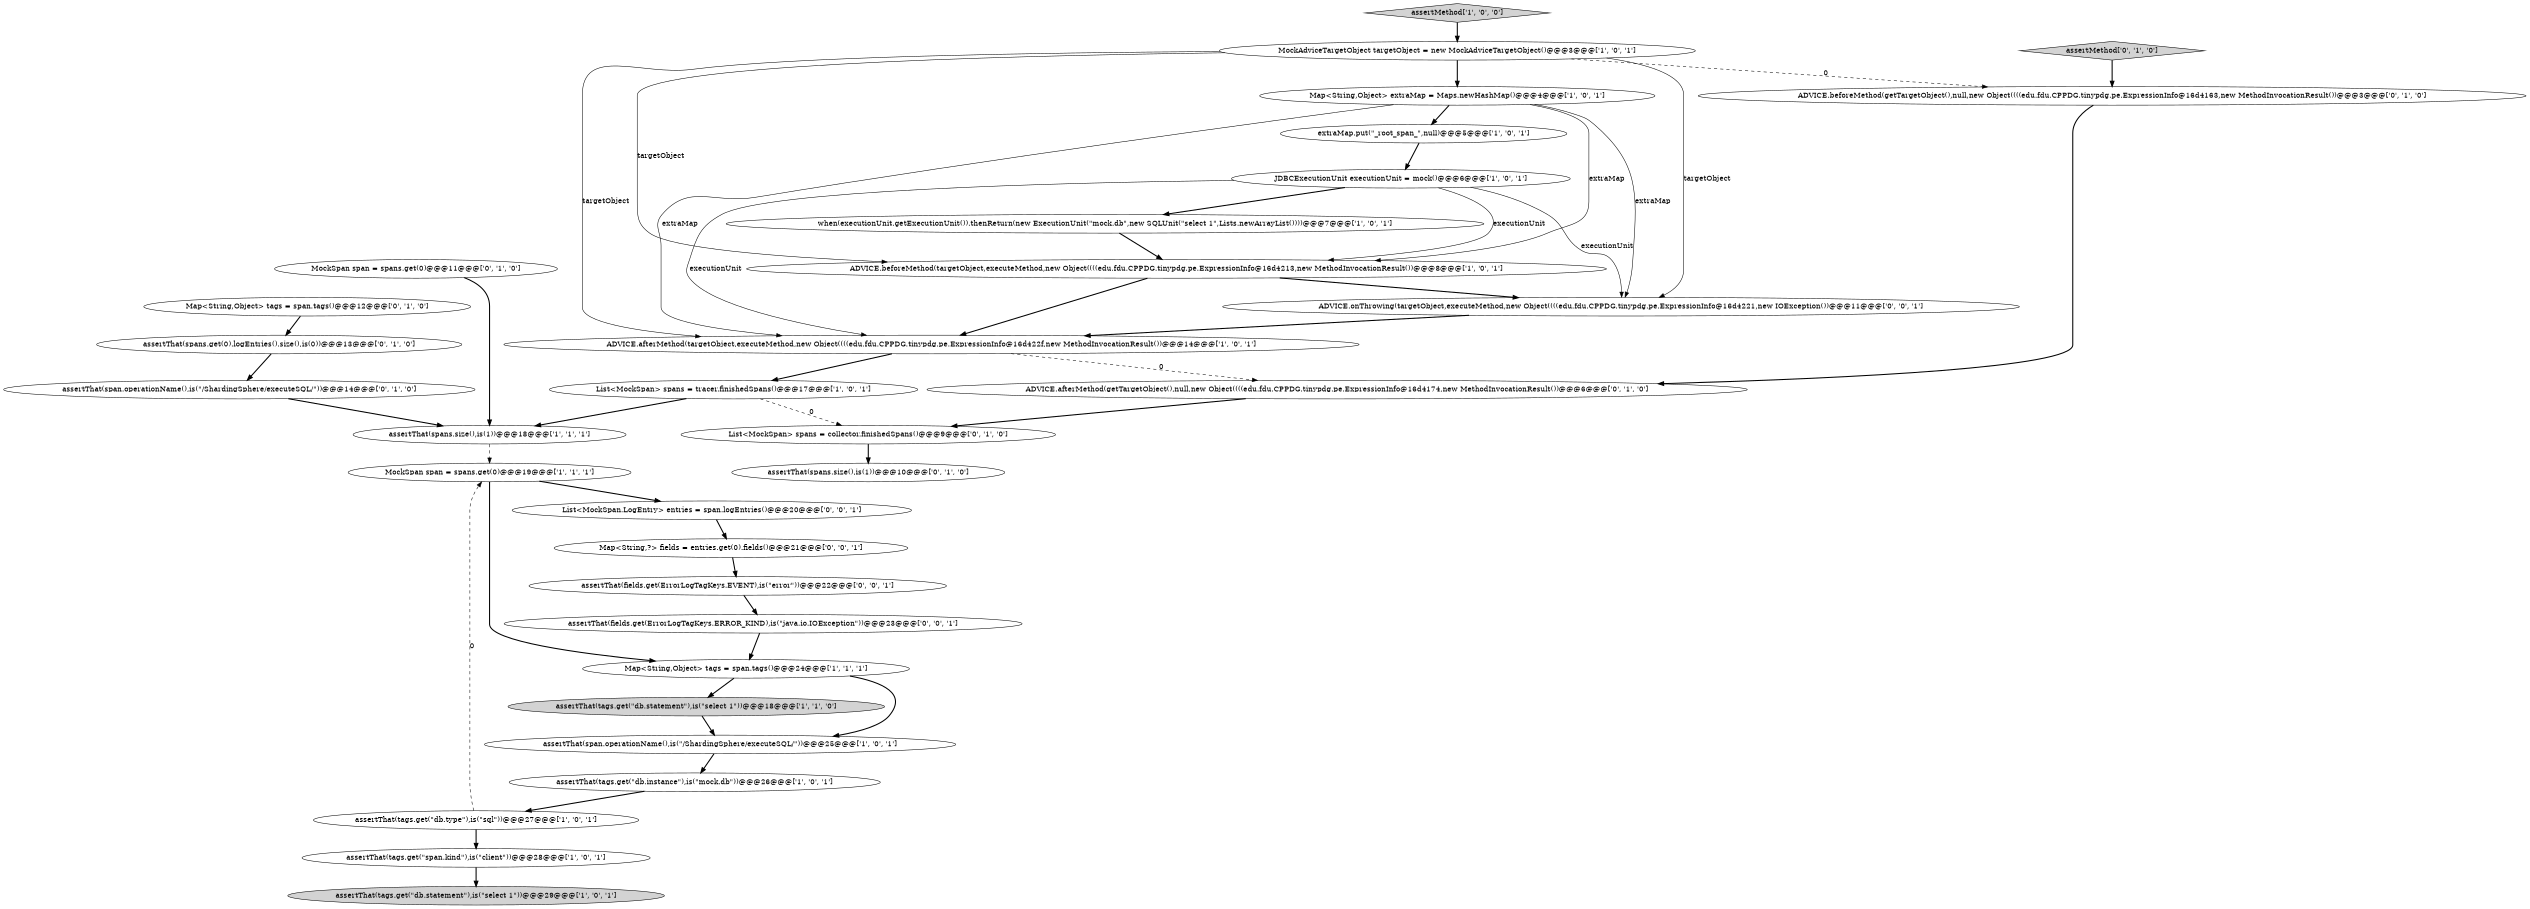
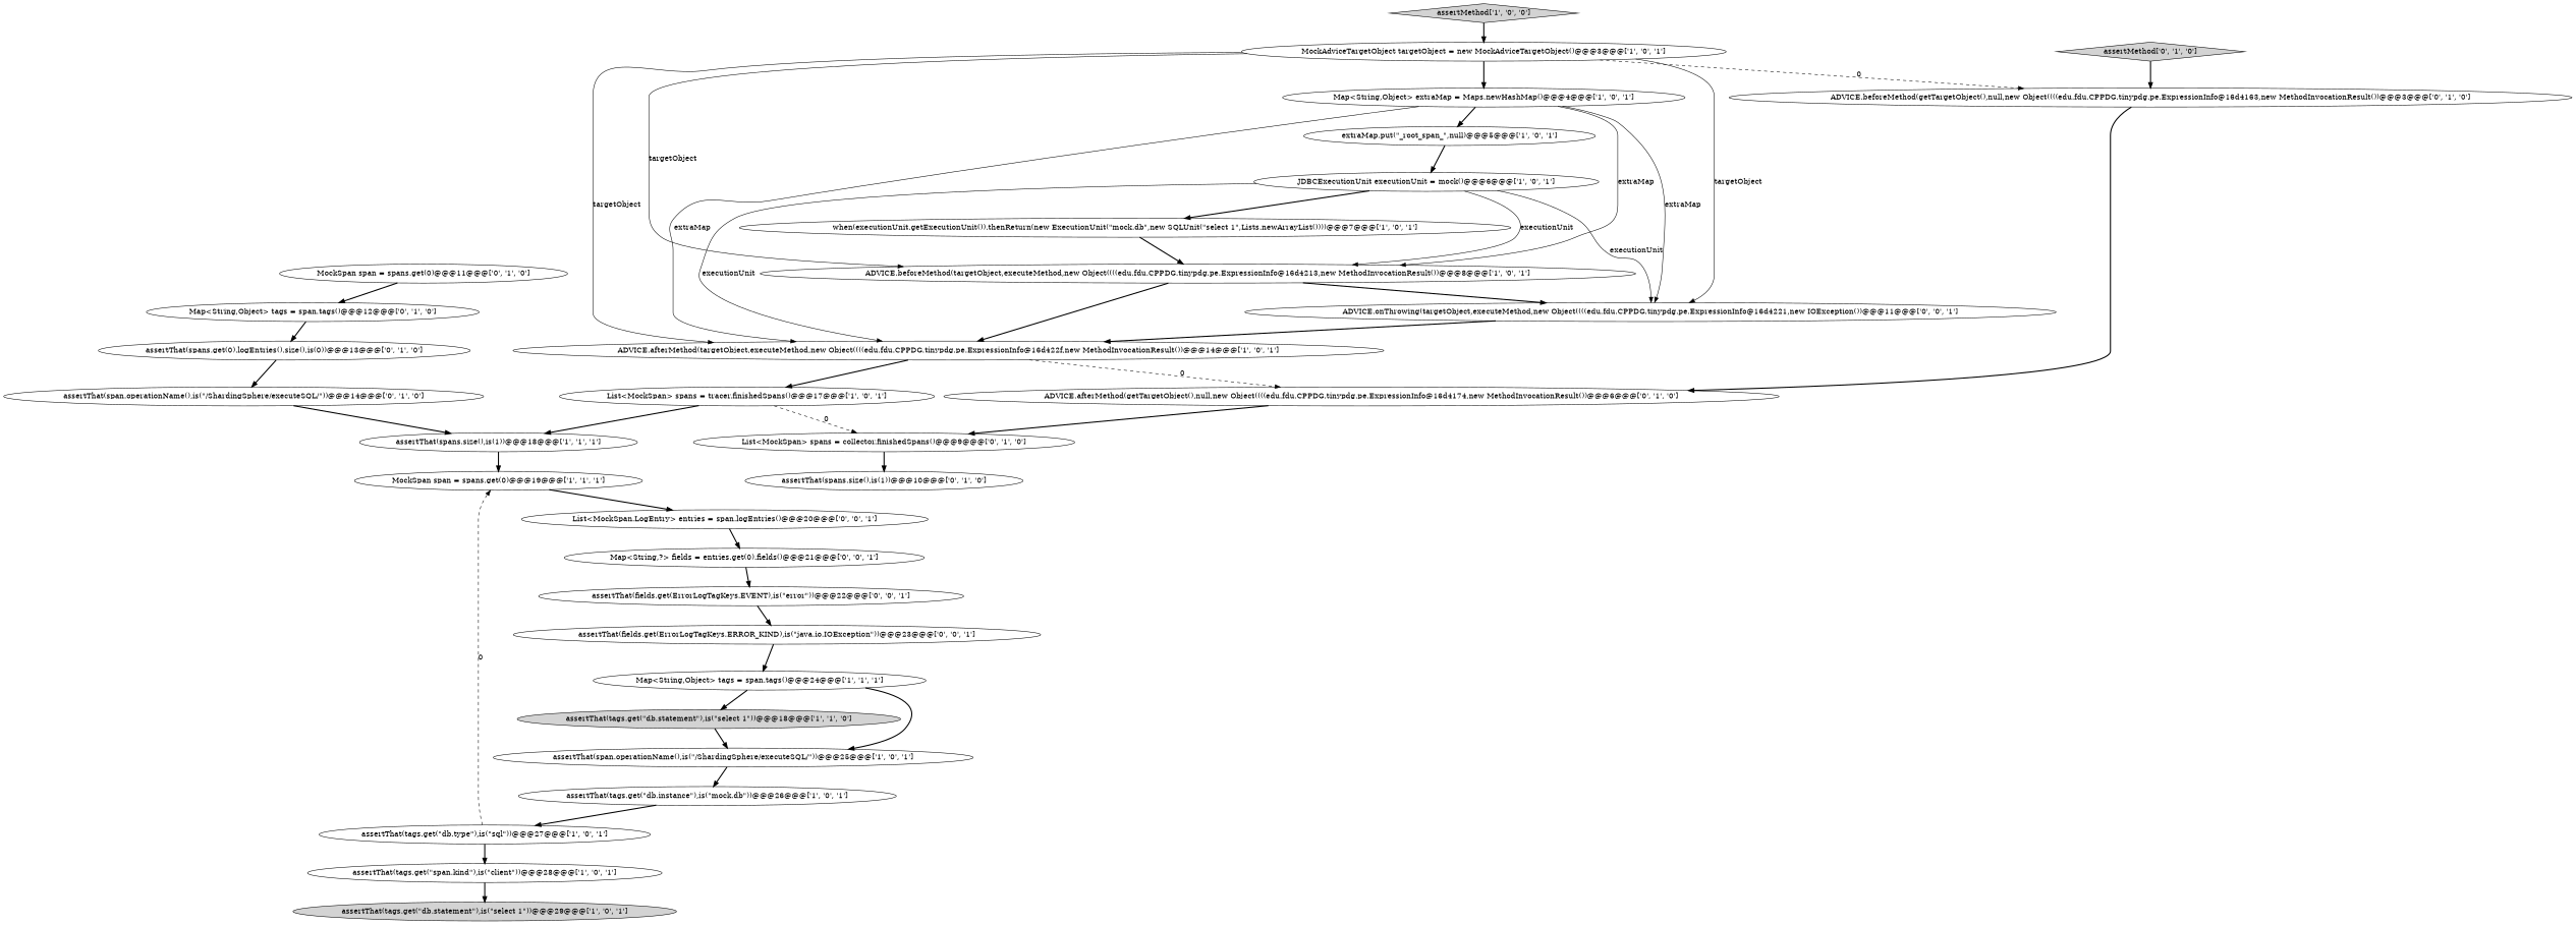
  digraph {
    node [fillcolor=white shape=ellipse style=filled]
    edge [style=bold]
    n1 [label="when(executionUnit.getExecutionUnit()).thenReturn(new ExecutionUnit(\"mock.db\",new SQLUnit(\"select 1\",Lists.newArrayList())))@@@7@@@['1', '0', '1']"]
    n2 [label="ADVICE.beforeMethod(targetObject,executeMethod,new Object((((edu.fdu.CPPDG.tinypdg.pe.ExpressionInfo@16d4213,new MethodInvocationResult())@@@8@@@['1', '0', '1']"]
    n3 [label="ADVICE.onThrowing(targetObject,executeMethod,new Object((((edu.fdu.CPPDG.tinypdg.pe.ExpressionInfo@16d4221,new IOException())@@@11@@@['0', '0', '1']"]
    n4 [label="ADVICE.afterMethod(targetObject,executeMethod,new Object((((edu.fdu.CPPDG.tinypdg.pe.ExpressionInfo@16d422f,new MethodInvocationResult())@@@14@@@['1', '0', '1']"]
    n5 [label="ADVICE.afterMethod(getTargetObject(),null,new Object((((edu.fdu.CPPDG.tinypdg.pe.ExpressionInfo@16d4174,new MethodInvocationResult())@@@6@@@['0', '1', '0']"]
    n6 [label="List<MockSpan> spans = tracer.finishedSpans()@@@17@@@['1', '0', '1']"]
    n7 [label="assertThat(tags.get(\"db.type\"),is(\"sql\"))@@@27@@@['1', '0', '1']"]
    n8 [label="assertThat(tags.get(\"span.kind\"),is(\"client\"))@@@28@@@['1', '0', '1']"]
    n9 [label="MockSpan span = spans.get(0)@@@19@@@['1', '1', '1']"]
    n10 [fillcolor=lightgray label="assertThat(tags.get(\"db.statement\"),is(\"select 1\"))@@@29@@@['1', '0', '1']"]
    n11 [label="Map<String,Object> tags = span.tags()@@@24@@@['1', '1', '1']"]
    n12 [label="List<MockSpan.LogEntry> entries = span.logEntries()@@@20@@@['0', '0', '1']"]
    n13 [label="List<MockSpan> spans = collector.finishedSpans()@@@9@@@['0', '1', '0']"]
    n14 [label="assertThat(spans.size(),is(1))@@@10@@@['0', '1', '0']"]
    n15 [label="extraMap.put(\"_root_span_\",null)@@@5@@@['1', '0', '1']"]
    n16 [label="JDBCExecutionUnit executionUnit = mock()@@@6@@@['1', '0', '1']"]
    n17 [label="MockSpan span = spans.get(0)@@@11@@@['0', '1', '0']"]
    n18 [label="Map<String,Object> tags = span.tags()@@@12@@@['0', '1', '0']"]
    n19 [label="assertThat(spans.get(0).logEntries().size(),is(0))@@@13@@@['0', '1', '0']"]
    n20 [label="assertThat(span.operationName(),is(\"/ShardingSphere/executeSQL/\"))@@@14@@@['0', '1', '0']"]
    n21 [label="assertThat(spans.size(),is(1))@@@18@@@['1', '1', '1']"]
    n22 [fillcolor=lightgray label="assertMethod['1', '0', '0']" shape=diamond]
    n23 [label="MockAdviceTargetObject targetObject = new MockAdviceTargetObject()@@@3@@@['1', '0', '1']"]
    n24 [label="ADVICE.beforeMethod(getTargetObject(),null,new Object((((edu.fdu.CPPDG.tinypdg.pe.ExpressionInfo@16d4163,new MethodInvocationResult())@@@3@@@['0', '1', '0']"]
    n25 [label="Map<String,Object> extraMap = Maps.newHashMap()@@@4@@@['1', '0', '1']"]
    n26 [fillcolor=lightgray label="assertThat(tags.get(\"db.statement\"),is(\"select 1\"))@@@18@@@['1', '1', '0']"]
    n27 [label="assertThat(span.operationName(),is(\"/ShardingSphere/executeSQL/\"))@@@25@@@['1', '0', '1']"]
    n28 [label="assertThat(tags.get(\"db.instance\"),is(\"mock.db\"))@@@26@@@['1', '0', '1']"]
    n29 [label="Map<String,?> fields = entries.get(0).fields()@@@21@@@['0', '0', '1']"]
    n30 [label="assertThat(fields.get(ErrorLogTagKeys.EVENT),is(\"error\"))@@@22@@@['0', '0', '1']"]
    n31 [label="assertThat(fields.get(ErrorLogTagKeys.ERROR_KIND),is(\"java.io.IOException\"))@@@23@@@['0', '0', '1']"]
    n32 [fillcolor=lightgray label="assertMethod['0', '1', '0']" shape=diamond]
    n1 -> n2
    n2 -> n3
    n2 -> n4
    n3 -> n4
    n4 -> n5 [label=0 style=dashed]
    n4 -> n6
    n5 -> n13
    n6 -> n13 [label=0 style=dashed]
    n6 -> n21
    n7 -> n8
    n7 -> n9 [label=0 style=dashed]
    n8 -> n10
-   n9 -> n11
    n9 -> n12
    n11 -> n26
    n11 -> n27
    n12 -> n29
    n13 -> n14
    n15 -> n16
    n16 -> n1
    n16 -> n2 [label=executionUnit style=solid]
    n16 -> n3 [label=executionUnit style=solid]
    n16 -> n4 [label=executionUnit style=solid]
-   n17 -> n21
+   n17 -> n18
    n18 -> n19
    n19 -> n20
    n20 -> n21
-   n21 -> n9 [style=dashed]
+   n21 -> n9
    n22 -> n23
    n23 -> n2 [label=targetObject style=solid]
    n23 -> n3 [label=targetObject style=solid]
    n23 -> n4 [label=targetObject style=solid]
    n23 -> n24 [label=0 style=dashed]
    n23 -> n25
    n24 -> n5
    n25 -> n2 [label=extraMap style=solid]
    n25 -> n3 [label=extraMap style=solid]
    n25 -> n4 [label=extraMap style=solid]
    n25 -> n15
    n26 -> n27
    n27 -> n28
    n28 -> n7
    n29 -> n30
    n30 -> n31
    n31 -> n11
    n32 -> n24
  }
